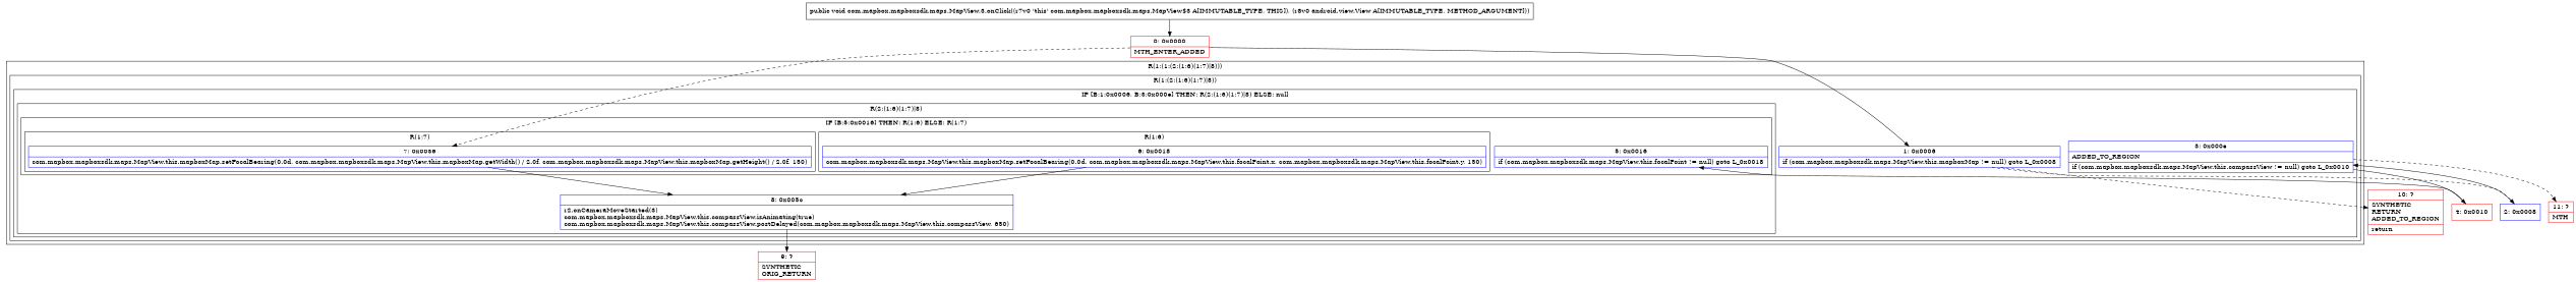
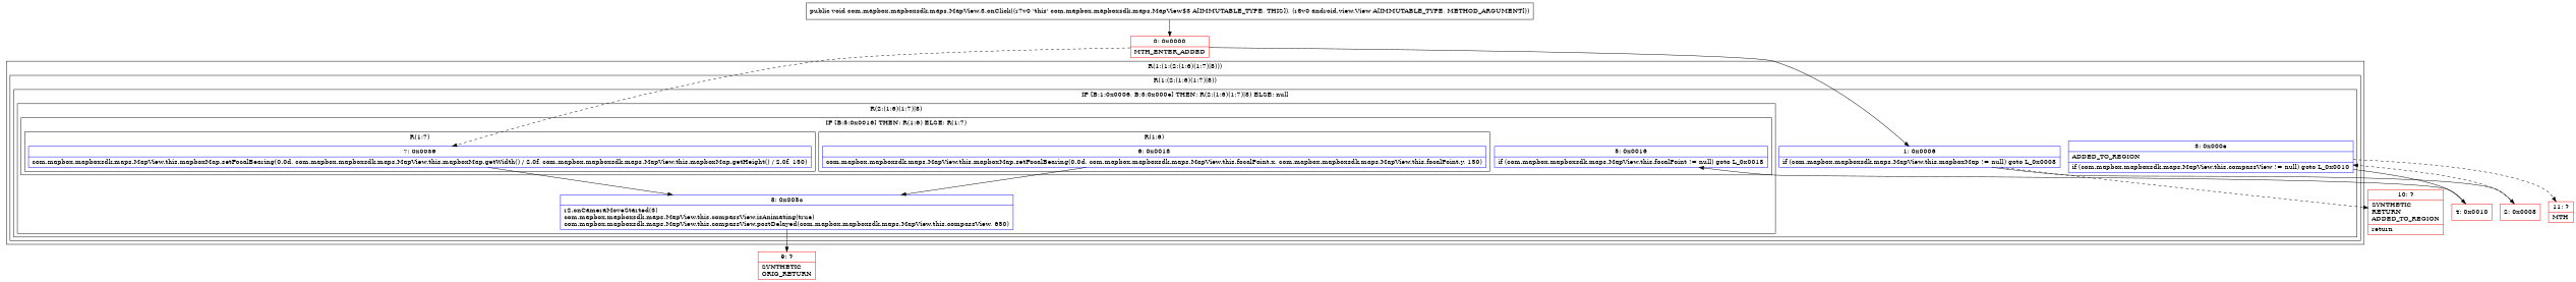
  digraph {
    node [color=blue shape=record]
    n1 [label="{6\:\ 0x0018|com.mapbox.mapboxsdk.maps.MapView.this.mapboxMap.setFocalBearing(0.0d, com.mapbox.mapboxsdk.maps.MapView.this.focalPoint.x, com.mapbox.mapboxsdk.maps.MapView.this.focalPoint.y, 150)\l}"]
    n2 [label="{7\:\ 0x0036|com.mapbox.mapboxsdk.maps.MapView.this.mapboxMap.setFocalBearing(0.0d, com.mapbox.mapboxsdk.maps.MapView.this.mapboxMap.getWidth() \/ 2.0f, com.mapbox.mapboxsdk.maps.MapView.this.mapboxMap.getHeight() \/ 2.0f, 150)\l}"]
    n3 [label="{5\:\ 0x0016|if (com.mapbox.mapboxsdk.maps.MapView.this.focalPoint != null) goto L_0x0018\l}"]
    n4 [label="{8\:\ 0x005c|r2.onCameraMoveStarted(3)\lcom.mapbox.mapboxsdk.maps.MapView.this.compassView.isAnimating(true)\lcom.mapbox.mapboxsdk.maps.MapView.this.compassView.postDelayed(com.mapbox.mapboxsdk.maps.MapView.this.compassView, 650)\l}"]
    n5 [label="{1\:\ 0x0006|if (com.mapbox.mapboxsdk.maps.MapView.this.mapboxMap != null) goto L_0x0008\l}"]
    n6 [label="{3\:\ 0x000e|ADDED_TO_REGION\l|if (com.mapbox.mapboxsdk.maps.MapView.this.compassView != null) goto L_0x0010\l}"]
    n7 [color=red label="{9\:\ ?|SYNTHETIC\lORIG_RETURN\l}"]
-   n8 [label="{2\:\ 0x0008}"]
+   n8 [color=red label="{2\:\ 0x0008}"]
    n9 [color=red label="{10\:\ ?|SYNTHETIC\lRETURN\lADDED_TO_REGION\l|return\l}"]
    n10 [color=red label="{4\:\ 0x0010}"]
    n11 [color=red label="{11\:\ ?|MTH\l}"]
    n12 [color=red label="{0\:\ 0x0000|MTH_ENTER_ADDED\l}"]
    n13 [label="{public void com.mapbox.mapboxsdk.maps.MapView.3.onClick((r7v0 'this' com.mapbox.mapboxsdk.maps.MapView$3 A[IMMUTABLE_TYPE, THIS]), (r8v0 android.view.View A[IMMUTABLE_TYPE, METHOD_ARGUMENT])) }" color=""]
    subgraph cluster_1 {
      label="R(1:(1:(2:(1:6)(1:7)|8)))"
      subgraph cluster_2 {
        label="R(1:(2:(1:6)(1:7)|8))"
        subgraph cluster_3 {
          label="IF [B:1:0x0006, B:3:0x000e] THEN: R(2:(1:6)(1:7)|8) ELSE: null"
          n5
          n6
          subgraph cluster_4 {
            label="R(2:(1:6)(1:7)|8)"
            n4
            subgraph cluster_5 {
              label="IF [B:5:0x0016] THEN: R(1:6) ELSE: R(1:7)"
              n3
              subgraph cluster_6 {
                label="R(1:6)"
                n1
              }
              subgraph cluster_7 {
                label="R(1:7)"
                n2
              }
            }
          }
        }
      }
    }
    n1 -> n4
    n2 -> n4
    n4 -> n7
-   n5 -> n8 [style=dashed]
+   n5 -> n8
    n5 -> n9 [style=dashed]
    n6 -> n10
    n6 -> n11 [style=dashed]
-   n8 -> n6
+   n8 -> n6 [style=dashed]
    n10 -> n3
    n12 -> n2 [style=dashed]
    n12 -> n5
    n13 -> n12
  }
